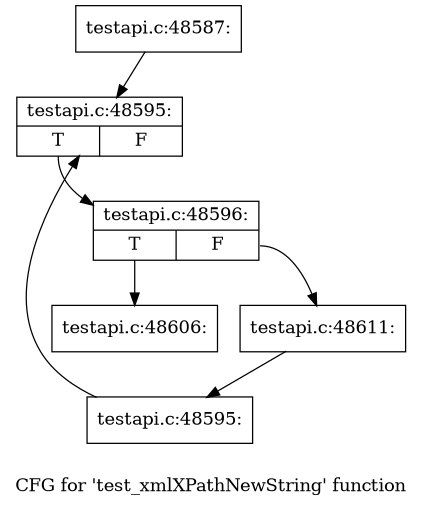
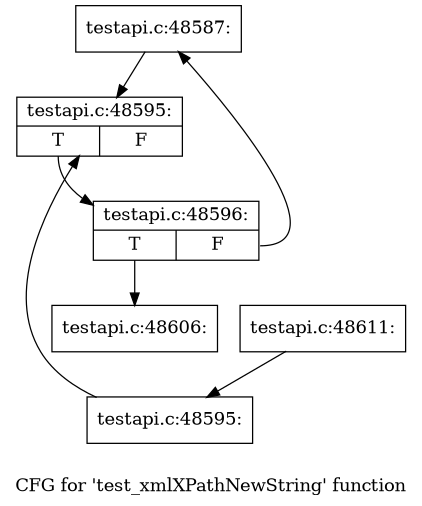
  digraph {
    label="CFG for 'test_xmlXPathNewString' function"
    node [shape=record]
    n1 [label="{testapi.c:48587:}"]
    n2 [label="{testapi.c:48595:|{<s0>T|<s1>F}}"]
    n3 [label="{testapi.c:48596:|{<s0>T|<s1>F}}"]
    n4 [label="{testapi.c:48606:}"]
    n5 [label="{testapi.c:48611:}"]
    n6 [label="{testapi.c:48595:}"]
    n1 -> n2
    n2 -> n3 [tailport=s0]
    n3 -> n4 [tailport=s0]
-   n3 -> n5 [tailport=s1]
+   n3 -> n1 [tailport=s1]
    n5 -> n6
    n6 -> n2
  }
